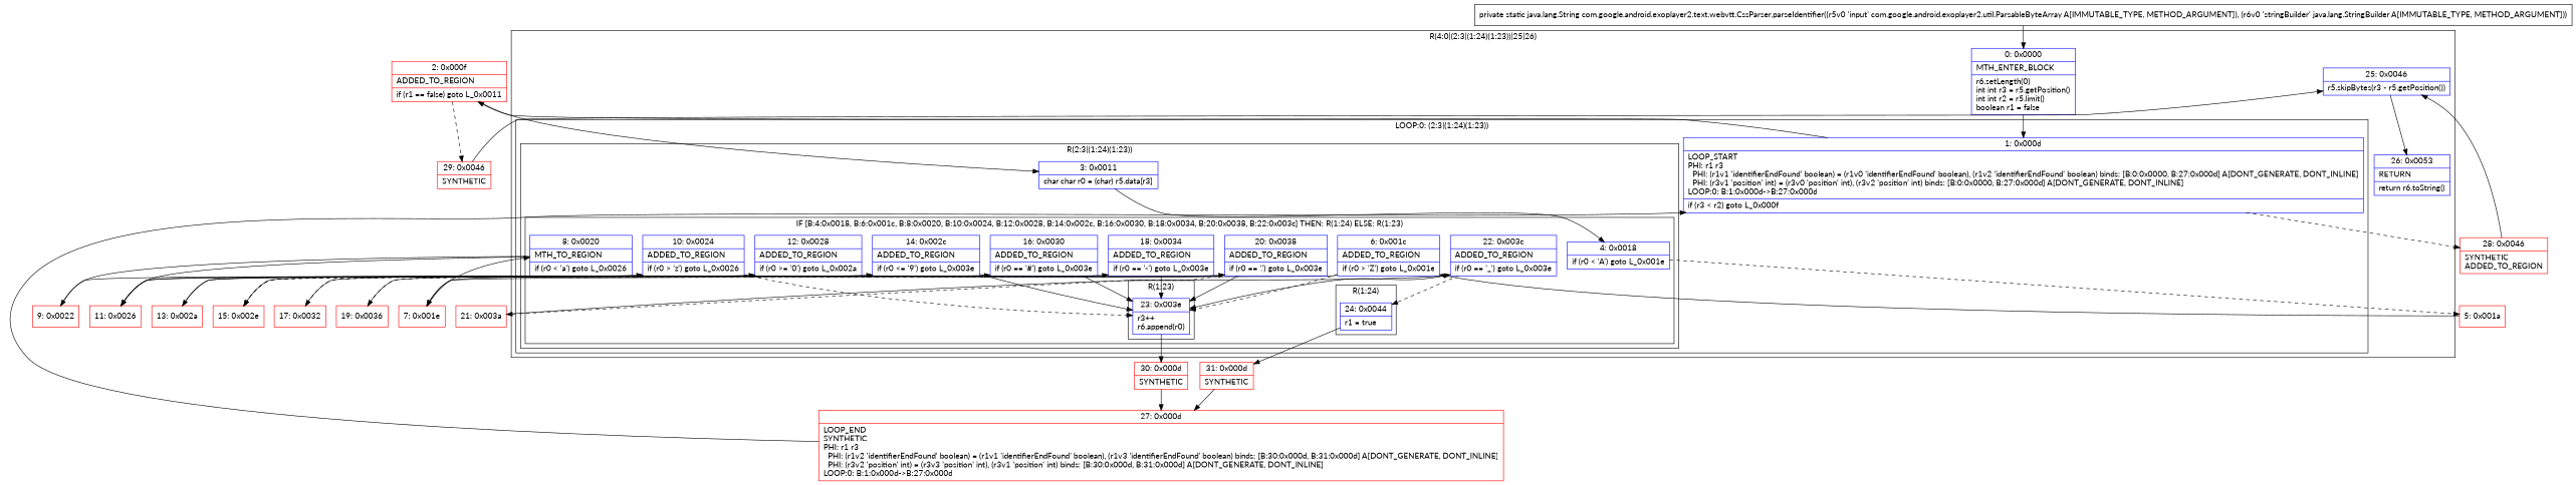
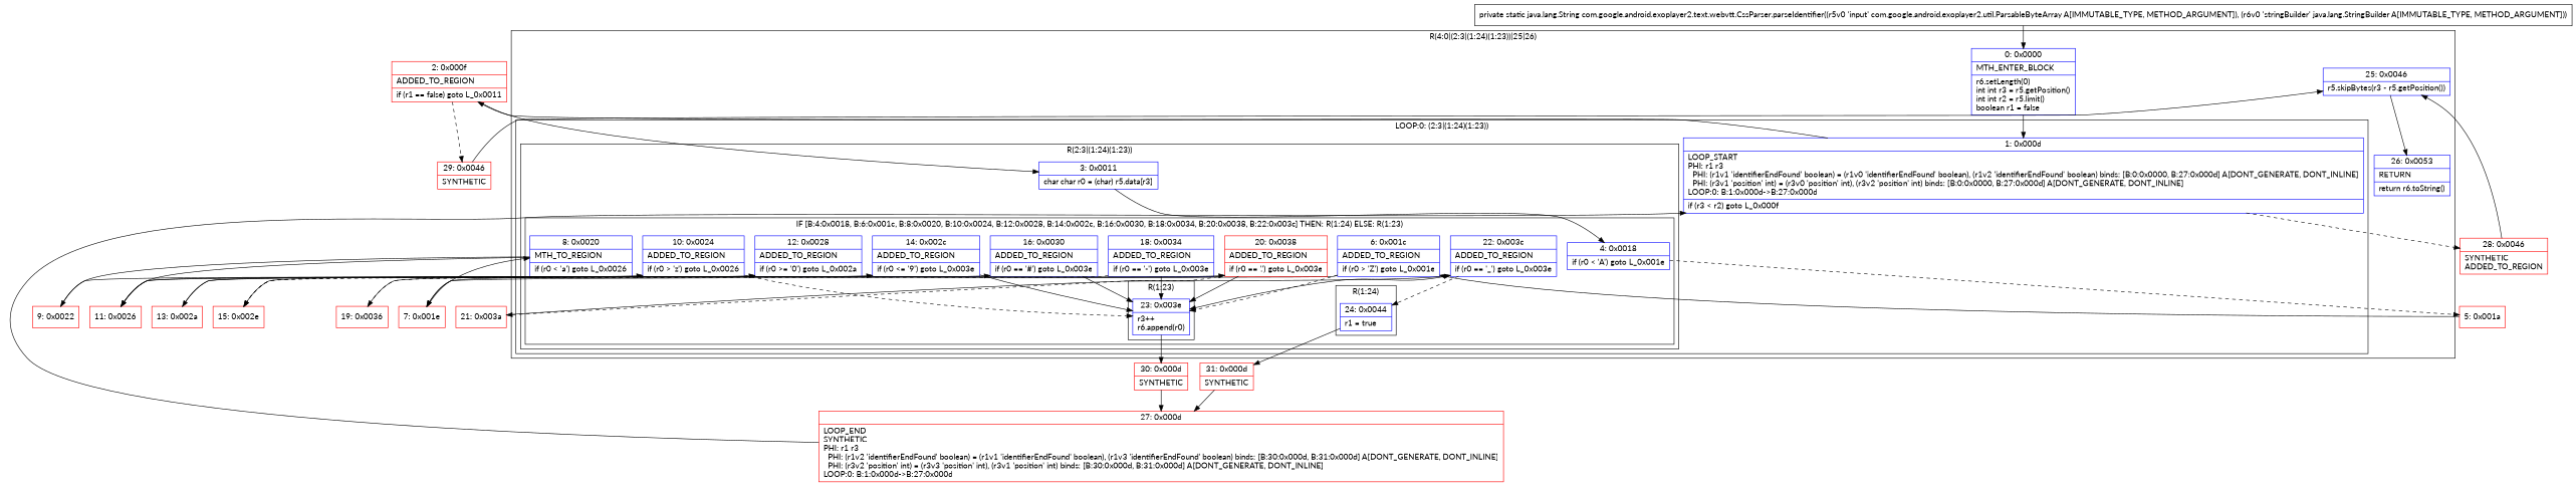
  digraph {
    fontname=Lato
    node [color=blue fontname=Lato shape=record]
    edge [fontname=Lato]
    n1 [label="{24\:\ 0x0044|r1 = true\l}"]
    n2 [label="{23\:\ 0x003e|r3++\lr6.append(r0)\l}"]
    n3 [label="{4\:\ 0x0018|if (r0 \< 'A') goto L_0x001e\l}"]
    n4 [label="{6\:\ 0x001c|ADDED_TO_REGION\l|if (r0 \> 'Z') goto L_0x001e\l}"]
    n5 [label="{8\:\ 0x0020|MTH_TO_REGION\l|if (r0 \< 'a') goto L_0x0026\l}"]
    n6 [label="{10\:\ 0x0024|ADDED_TO_REGION\l|if (r0 \> 'z') goto L_0x0026\l}"]
    n7 [label="{12\:\ 0x0028|ADDED_TO_REGION\l|if (r0 \>= '0') goto L_0x002a\l}"]
    n8 [label="{14\:\ 0x002c|ADDED_TO_REGION\l|if (r0 \<= '9') goto L_0x003e\l}"]
    n9 [label="{16\:\ 0x0030|ADDED_TO_REGION\l|if (r0 == '#') goto L_0x003e\l}"]
    n10 [label="{18\:\ 0x0034|ADDED_TO_REGION\l|if (r0 == '\-') goto L_0x003e\l}"]
-   n11 [label="{20\:\ 0x0038|ADDED_TO_REGION\l|if (r0 == '.') goto L_0x003e\l}"]
+   n11 [color=red label="{20\:\ 0x0038|ADDED_TO_REGION\l|if (r0 == '.') goto L_0x003e\l}"]
    n12 [label="{22\:\ 0x003c|ADDED_TO_REGION\l|if (r0 == '_') goto L_0x003e\l}"]
    n13 [label="{3\:\ 0x0011|char char r0 = (char) r5.data[r3]\l}"]
    n14 [label="{1\:\ 0x000d|LOOP_START\lPHI: r1 r3 \l  PHI: (r1v1 'identifierEndFound' boolean) = (r1v0 'identifierEndFound' boolean), (r1v2 'identifierEndFound' boolean) binds: [B:0:0x0000, B:27:0x000d] A[DONT_GENERATE, DONT_INLINE]\l  PHI: (r3v1 'position' int) = (r3v0 'position' int), (r3v2 'position' int) binds: [B:0:0x0000, B:27:0x000d] A[DONT_GENERATE, DONT_INLINE]\lLOOP:0: B:1:0x000d\-\>B:27:0x000d\l|if (r3 \< r2) goto L_0x000f\l}"]
    n15 [label="{0\:\ 0x0000|MTH_ENTER_BLOCK\l|r6.setLength(0)\lint int r3 = r5.getPosition()\lint int r2 = r5.limit()\lboolean r1 = false\l}"]
    n16 [label="{25\:\ 0x0046|r5.skipBytes(r3 \- r5.getPosition())\l}"]
    n17 [label="{26\:\ 0x0053|RETURN\l|return r6.toString()\l}"]
    n18 [color=red label="{31\:\ 0x000d|SYNTHETIC\l}"]
    n19 [color=red label="{30\:\ 0x000d|SYNTHETIC\l}"]
    n20 [color=red label="{5\:\ 0x001a}"]
    n21 [color=red label="{7\:\ 0x001e}"]
    n22 [color=red label="{9\:\ 0x0022}"]
    n23 [color=red label="{11\:\ 0x0026}"]
    n24 [color=red label="{13\:\ 0x002a}"]
    n25 [color=red label="{15\:\ 0x002e}"]
-   n26 [color=red label="{17\:\ 0x0032}"]
    n27 [color=red label="{19\:\ 0x0036}"]
    n28 [color=red label="{21\:\ 0x003a}"]
    n29 [color=red label="{2\:\ 0x000f|ADDED_TO_REGION\l|if (r1 == false) goto L_0x0011\l}"]
    n30 [color=red label="{28\:\ 0x0046|SYNTHETIC\lADDED_TO_REGION\l}"]
    n31 [color=red label="{29\:\ 0x0046|SYNTHETIC\l}"]
    n32 [color=red label="{27\:\ 0x000d|LOOP_END\lSYNTHETIC\lPHI: r1 r3 \l  PHI: (r1v2 'identifierEndFound' boolean) = (r1v1 'identifierEndFound' boolean), (r1v3 'identifierEndFound' boolean) binds: [B:30:0x000d, B:31:0x000d] A[DONT_GENERATE, DONT_INLINE]\l  PHI: (r3v2 'position' int) = (r3v3 'position' int), (r3v1 'position' int) binds: [B:30:0x000d, B:31:0x000d] A[DONT_GENERATE, DONT_INLINE]\lLOOP:0: B:1:0x000d\-\>B:27:0x000d\l}"]
    n33 [label="{private static java.lang.String com.google.android.exoplayer2.text.webvtt.CssParser.parseIdentifier((r5v0 'input' com.google.android.exoplayer2.util.ParsableByteArray A[IMMUTABLE_TYPE, METHOD_ARGUMENT]), (r6v0 'stringBuilder' java.lang.StringBuilder A[IMMUTABLE_TYPE, METHOD_ARGUMENT])) }" color=""]
    subgraph cluster_1 {
      label="R(4:0|(2:3|(1:24)(1:23))|25|26)"
      n15
      n16
      n17
      subgraph cluster_2 {
        label="LOOP:0: (2:3|(1:24)(1:23))"
        n14
        subgraph cluster_3 {
          label="R(2:3|(1:24)(1:23))"
          n13
          subgraph cluster_4 {
            label="IF [B:4:0x0018, B:6:0x001c, B:8:0x0020, B:10:0x0024, B:12:0x0028, B:14:0x002c, B:16:0x0030, B:18:0x0034, B:20:0x0038, B:22:0x003c] THEN: R(1:24) ELSE: R(1:23)"
            n3
            n4
            n5
            n6
            n7
            n8
            n9
            n10
            n11
            n12
            subgraph cluster_5 {
              label="R(1:24)"
              n1
            }
            subgraph cluster_6 {
              label="R(1:23)"
              n2
            }
          }
        }
      }
    }
    n1 -> n18
    n2 -> n19
    n3 -> n20 [style=dashed]
    n4 -> n2 [style=dashed]
    n4 -> n21
    n5 -> n22 [style=solid]
    n5 -> n23
    n6 -> n2 [style=dashed]
    n6 -> n23
    n7 -> n24
    n7 -> n25 [style=dashed]
    n8 -> n2
    n8 -> n25 [style=dashed]
    n9 -> n2
-   n9 -> n26 [style=dashed]
    n10 -> n2
    n10 -> n27 [style=dashed]
    n11 -> n2
    n11 -> n21
    n11 -> n28 [style=dashed]
    n12 -> n1 [style=dashed]
    n12 -> n2
    n13 -> n3
    n14 -> n29
    n14 -> n30 [style=dashed]
    n15 -> n14
    n16 -> n17
    n18 -> n32
    n19 -> n32
    n20 -> n4
    n21 -> n5
    n22 -> n6
    n23 -> n7
    n24 -> n8
    n25 -> n9
-   n26 -> n10
    n27 -> n11
    n28 -> n12
    n29 -> n13
    n29 -> n31 [style=dashed]
    n30 -> n16
    n31 -> n16
    n32 -> n14
    n33 -> n15
  }
